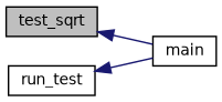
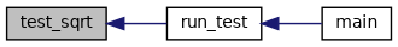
  digraph {
    rankdir=LR
    node [color=black fillcolor=white fontname=Helvetica fontsize=10 shape=record style=filled]
    edge [color=midnightblue dir=back fontname=Helvetica fontsize=10 labelfontname=Helvetica labelfontsize=10 style=solid]
    n1 [fillcolor=grey75 fontcolor=black height=0.2 label=test_sqrt width=0.4]
    n2 [height=0.2 label=run_test width=0.4]
    n3 [height=0.2 label=main width=0.4]
-   n1 -> n3
+   n1 -> n2
    n2 -> n3
  }
